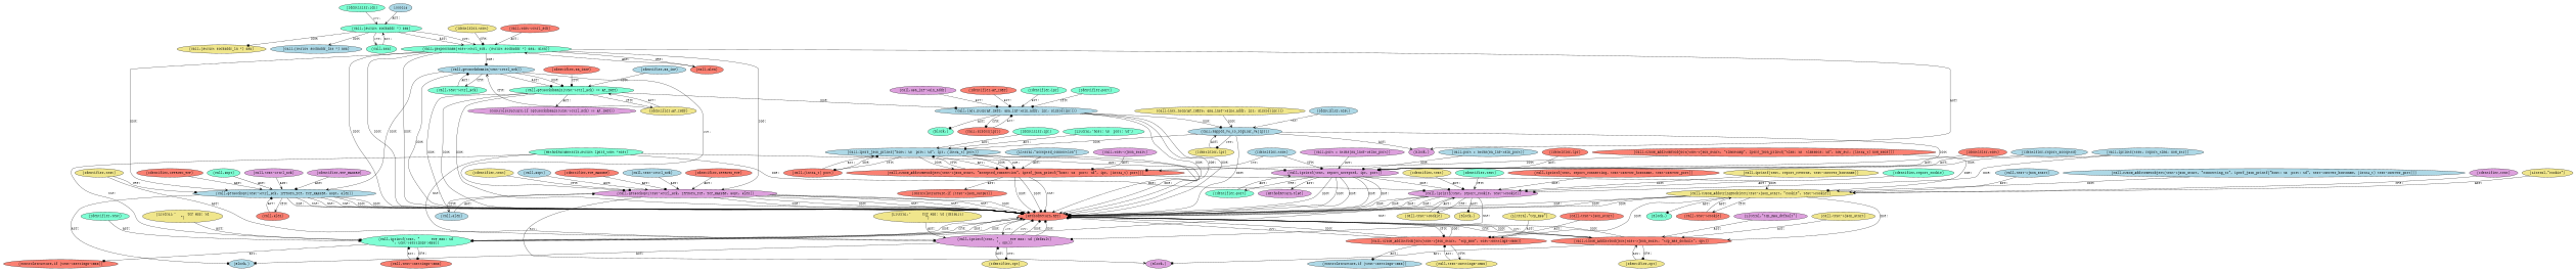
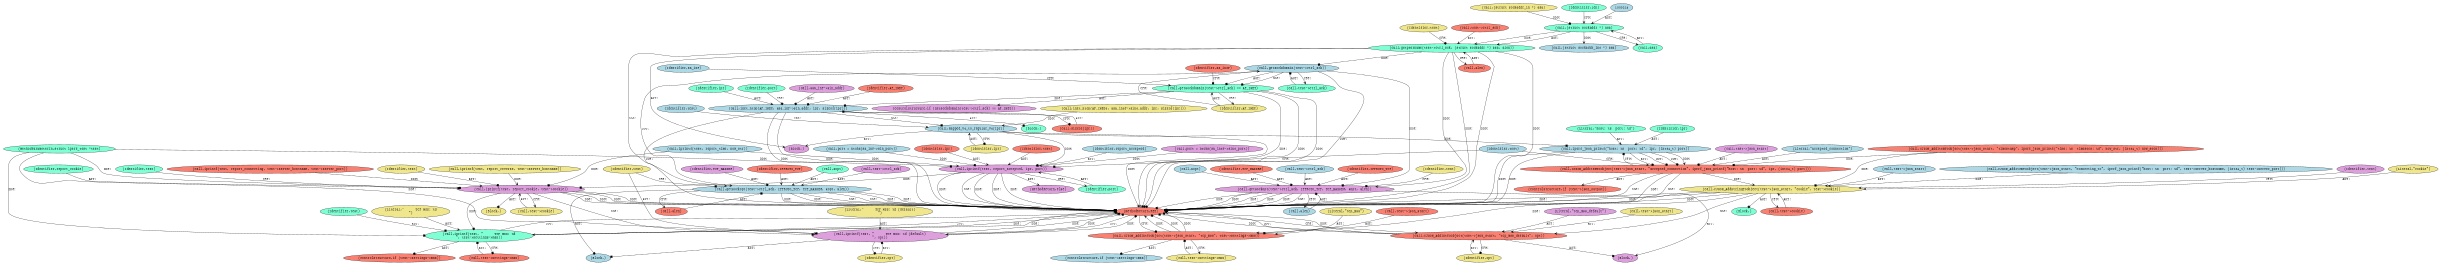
  digraph {
    fontname="Courier Prime"
    node [fillcolor=salmon fontname="Courier Prime" style=filled]
    edge [arrowhead=vee fontname="Courier Prime"]
    n1 [fillcolor=lightblue label="(Call,getsockdomain(test->ctrl_sck))"]
    n2 [fillcolor=aquamarine label="(Call,getsockdomain(test->ctrl_sck) == AF_INET)"]
    n3 [fillcolor=plum label="(Call,getsockopt(test->ctrl_sck, IPPROTO_TCP, TCP_MAXSEG, &opt, &len))"]
    n4 [fillcolor=lightblue label="(Call,getsockopt(test->ctrl_sck, IPPROTO_TCP, TCP_MAXSEG, &opt, &len))"]
    n5 [fillcolor=aquamarine label="(Call,test->ctrl_sck)"]
    n6 [label="(MethodReturn,RET)"]
    n7 [fillcolor=lightblue label="(Call,inet_ntop(AF_INET, &sa_inP->sin_addr, ipr, sizeof(ipr)))"]
    n8 [fillcolor=plum label="(ControlStructure,if (getsockdomain(test->ctrl_sck) == AF_INET))"]
    n9 [fillcolor=khaki label="(Identifier,AF_INET)"]
    n10 [fillcolor=plum label="(Block,)"]
    n11 [fillcolor=lightblue label="(Call,&len)"]
    n12 [fillcolor=lightblue label="(Block,)"]
    n13 [label="(Call,&len)"]
    n14 [label="(Call,cJSON_AddIntToObject(test->json_start, \"tcp_mss\", test->settings->mss))"]
    n15 [label="(Call,cJSON_AddIntToObject(test->json_start, \"tcp_mss_default\", opt))"]
    n16 [fillcolor=aquamarine label="(Call,iprintf(test, \"      TCP MSS: %d\n\", test->settings->mss))"]
    n17 [fillcolor=plum label="(Call,iprintf(test, \"      TCP MSS: %d (default)\n\", opt))"]
    n18 [fillcolor=aquamarine label="(Call,getpeername(test->ctrl_sck, (struct sockaddr *) &sa, &len))"]
    n19 [fillcolor=plum label="(Block,)"]
    n20 [label="(Call,&len)"]
    n21 [fillcolor=aquamarine label="(Call,(struct sockaddr *) &sa)"]
    n22 [fillcolor=khaki label="(Call,(struct sockaddr_in *) &sa)"]
    n23 [fillcolor=lightblue label="(Call,(struct sockaddr_in6 *) &sa)"]
    n24 [fillcolor=aquamarine label="(Call,&sa)"]
    n25 [fillcolor=lightblue label="(Call,mapped_v4_to_regular_v4(ipr))"]
    n26 [fillcolor=aquamarine label="(Block,)"]
    n27 [label="(Call,sizeof(ipr))"]
    n28 [fillcolor=lightblue label="(Call,iperf_json_printf(\"host: %s  port: %d\", ipr, (int64_t) port))"]
    n29 [fillcolor=plum label="(Call,iprintf(test, report_accepted, ipr, port))"]
    n30 [fillcolor=khaki label="(Identifier,ipr)"]
    n31 [label="(Call,cJSON_AddItemToObject(test->json_start, \"accepted_connection\", iperf_json_printf(\"host: %s  port: %d\", ipr, (int64_t) port)))"]
-   n32 [label="(Call,(int64_t) port)"]
    n33 [fillcolor=plum label="(Call,iprintf(test, report_cookie, test->cookie))"]
    n34 [fillcolor=aquamarine label="(Identifier,port)"]
    n35 [fillcolor=plum label="(MethodReturn,else)"]
    n36 [fillcolor=khaki label="(Call,cJSON_AddStringToObject(test->json_start, \"cookie\", test->cookie))"]
    n37 [label="(ControlStructure,if (test->json_output))"]
    n38 [fillcolor=aquamarine label="(Block,)"]
    n39 [label="(Call,test->cookie)"]
    n40 [fillcolor=lightblue label="(ControlStructure,if (test->settings->mss))"]
    n41 [fillcolor=khaki label="(Call,test->settings->mss)"]
    n42 [fillcolor=khaki label="(Identifier,opt)"]
    n43 [fillcolor=khaki label="(Call,test->cookie)"]
    n44 [fillcolor=khaki label="(Block,)"]
    n45 [label="(Call,test->settings->mss)"]
    n46 [label="(ControlStructure,if (test->settings->mss))"]
    n47 [fillcolor=khaki label="(Identifier,opt)"]
    n48 [label="(Identifier,sa_in6P)"]
    n49 [label="(Call,cJSON_AddItemToObject(test->json_start, \"timestamp\", iperf_json_printf(\"time: %s  timesecs: %d\", now_str, (int64_t) now_secs)))"]
    n50 [fillcolor=lightblue label="(Identifier,sa_inP)"]
    n51 [label="(Identifier,test)"]
    n52 [fillcolor=lightblue label="(Identifier,test)"]
    n53 [fillcolor=khaki label="(Literal,\"tcp_mss\")"]
    n54 [fillcolor=khaki label="(Identifier,test)"]
    n55 [fillcolor=lightblue label="(Call,test->json_start)"]
    n56 [fillcolor=aquamarine label="(Identifier,test)"]
    n57 [fillcolor=lightblue label="(Call,&opt)"]
    n58 [fillcolor=lightblue label="(Identifier,report_accepted)"]
    n59 [fillcolor=khaki label="(Identifier,test)"]
    n60 [fillcolor=aquamarine label="(Identifier,port)"]
    n61 [label="(Call,test->json_start)"]
    n62 [fillcolor=khaki label="(Identifier,test)"]
    n63 [fillcolor=plum label="(Identifier,TCP_MAXSEG)"]
    n64 [fillcolor=khaki label="(Literal,\"      TCP MSS: %d\n\")"]
    n65 [fillcolor=aquamarine label="(MethodParameterIn,struct iperf_test *test)"]
    n66 [fillcolor=lightblue label="(Call,cJSON_AddItemToObject(test->json_start, \"connecting_to\", iperf_json_printf(\"host: %s  port: %d\", test->server_hostname, (int64_t) test->server_port)))"]
    n67 [label="(Identifier,IPPROTO_TCP)"]
    n68 [fillcolor=plum label="(Call,port = ntohs(sa_in6P->sin6_port))"]
    n69 [fillcolor=aquamarine label="(Identifier,test)"]
    n70 [fillcolor=plum label="(Call,test->json_start)"]
    n71 [fillcolor=aquamarine label="(Literal,\"host: %s  port: %d\")"]
    n72 [fillcolor=lightblue label="(Call,iprintf(test, report_time, now_str))"]
    n73 [label="(Call,test->ctrl_sck)"]
    n74 [fillcolor=plum label="(Literal,\"tcp_mss_default\")"]
    n75 [fillcolor=khaki label="(Call,inet_ntop(AF_INET6, &sa_in6P->sin6_addr, ipr, sizeof(ipr)))"]
    n76 [fillcolor=lightblue label="(Call,port = ntohs(sa_inP->sin_port))"]
    n77 [fillcolor=plum label="(Call,&sa_inP->sin_addr)"]
    n78 [fillcolor=khaki label="(Literal,\"      TCP MSS: %d (default)\n\")"]
    n79 [label="(Identifier,AF_INET)"]
    n80 [label="(Identifier,ipr)"]
    n81 [fillcolor=aquamarine label="(Call,&opt)"]
    n82 [label="(Identifier,TCP_MAXSEG)"]
    n83 [label="(Call,iprintf(test, report_connecting, test->server_hostname, test->server_port))"]
    n84 [fillcolor=aquamarine label="(Identifier,ipr)"]
    n85 [fillcolor=aquamarine label="(Identifier,len)"]
    n86 [fillcolor=lightblue label="(Call,test->ctrl_sck)"]
    n87 [label="(Identifier,IPPROTO_TCP)"]
    n88 [fillcolor=plum label="(Identifier,test)"]
    n89 [fillcolor=lightblue label="(Identifier,test)"]
    n90 [fillcolor=khaki label="(Literal,\"cookie\")"]
    n91 [fillcolor=khaki label="(Call,iprintf(test, report_reverse, test->server_hostname))"]
    n92 [fillcolor=lightblue label="(Literal,\"accepted_connection\")"]
    n93 [fillcolor=aquamarine label="(Identifier,ipr)"]
    n94 [fillcolor=khaki label="(Call,test->json_start)"]
    n95 [fillcolor=aquamarine label="(Identifier,report_cookie)"]
    n96 [fillcolor=khaki label="(Identifier,test)"]
    n97 [fillcolor=plum label="(Call,test->ctrl_sck)"]
    1000214 [fillcolor=lightblue]
    n1 -> n2 [arrowhead=box label="AST: "]
    n1 -> n2 [arrowhead=box label="DDG: "]
    n1 -> n3 [arrowhead=box label="DDG: "]
    n1 -> n4 [label="DDG: "]
    n1 -> n5 [label="CFG: "]
    n1 -> n6 [arrowhead=box label="DDG: "]
    n2 -> n6 [arrowhead=box label="DDG: "]
    n2 -> n6 [arrowhead=box label="DDG: "]
    n2 -> n6 [label="DDG: "]
    n2 -> n7 [arrowhead=box label="DDG: "]
    n2 -> n8 [label="AST: "]
    n2 -> n9 [label="CFG: "]
    n3 -> n6 [arrowhead=box label="DDG: "]
    n3 -> n6 [label="DDG: "]
    n3 -> n6 [arrowhead=box label="DDG: "]
    n3 -> n6 [arrowhead=box label="DDG: "]
    n3 -> n6 [label="DDG: "]
    n3 -> n6 [arrowhead=box label="DDG: "]
    n3 -> n10 [label="AST: "]
    n3 -> n11 [label="CFG: "]
    n4 -> n6 [label="DDG: "]
    n4 -> n6 [label="DDG: "]
    n4 -> n6 [arrowhead=box label="DDG: "]
    n4 -> n6 [label="DDG: "]
    n4 -> n6 [label="DDG: "]
    n4 -> n6 [arrowhead=box label="DDG: "]
    n4 -> n12 [arrowhead=box label="AST: "]
    n4 -> n13 [label="CFG: "]
    n5 -> n1 [arrowhead=box label="AST: "]
    n6 -> n14 [arrowhead=box label="CFG: "]
    n6 -> n15 [label="CFG: "]
    n6 -> n16 [label="CFG: "]
    n6 -> n17 [label="CFG: "]
    n7 -> n6 [label="DDG: "]
    n7 -> n6 [arrowhead=box label="DDG: "]
    n7 -> n6 [arrowhead=box label="DDG: "]
    n7 -> n25 [arrowhead=box label="DDG: "]
    n7 -> n26 [arrowhead=box label="AST: "]
    n7 -> n27 [arrowhead=box label="CFG: "]
    n9 -> n1 [label="CFG: "]
    n9 -> n2 [label="AST: "]
    n11 -> n3 [arrowhead=box label="AST: "]
    n13 -> n4 [arrowhead=box label="AST: "]
    n14 -> n6 [label="DDG: "]
    n14 -> n6 [arrowhead=box label="DDG: "]
    n14 -> n6 [arrowhead=box label="DDG: "]
    n14 -> n40 [arrowhead=box label="AST: "]
    n14 -> n41 [label="CFG: "]
    n15 -> n6 [label="DDG: "]
    n15 -> n6 [arrowhead=box label="DDG: "]
    n15 -> n6 [label="DDG: "]
    n15 -> n10 [arrowhead=box label="AST: "]
    n15 -> n42 [arrowhead=box label="CFG: "]
    n16 -> n6 [label="DDG: "]
    n16 -> n6 [label="DDG: "]
    n16 -> n6 [arrowhead=box label="DDG: "]
    n16 -> n45 [arrowhead=box label="CFG: "]
    n16 -> n46 [arrowhead=box label="AST: "]
    n17 -> n6 [arrowhead=box label="DDG: "]
    n17 -> n6 [arrowhead=box label="DDG: "]
    n17 -> n6 [arrowhead=box label="DDG: "]
    n17 -> n12 [arrowhead=box label="AST: "]
    n17 -> n47 [arrowhead=box label="CFG: "]
    n18 -> n1 [arrowhead=box label="DDG: "]
    n18 -> n3 [label="DDG: "]
    n18 -> n4 [label="DDG: "]
    n18 -> n6 [label="DDG: "]
    n18 -> n6 [arrowhead=box label="DDG: "]
    n18 -> n6 [arrowhead=box label="DDG: "]
    n18 -> n19 [label="AST: "]
    n18 -> n20 [label="CFG: "]
    n20 -> n18 [label="AST: "]
    n21 -> n18 [label="AST: "]
    n21 -> n18 [label="DDG: "]
-   n21 -> n22 [arrowhead=box label="DDG: "]
+   n22 -> n21 [arrowhead=box label="DDG: "]
    n21 -> n23 [label="DDG: "]
    n21 -> n24 [label="CFG: "]
    n24 -> n21 [label="AST: "]
    n25 -> n6 [label="DDG: "]
    n25 -> n19 [label="AST: "]
    n25 -> n28 [arrowhead=box label="DDG: "]
    n25 -> n29 [label="DDG: "]
    n25 -> n30 [arrowhead=box label="CFG: "]
    n27 -> n7 [arrowhead=box label="AST: "]
    n28 -> n6 [label="DDG: "]
    n28 -> n6 [label="DDG: "]
    n28 -> n31 [arrowhead=box label="AST: "]
    n28 -> n31 [arrowhead=box label="DDG: "]
    n28 -> n31 [arrowhead=box label="DDG: "]
    n28 -> n31 [label="DDG: "]
-   n28 -> n32 [arrowhead=box label="CFG: "]
    n29 -> n6 [arrowhead=box label="DDG: "]
    n29 -> n6 [arrowhead=box label="DDG: "]
    n29 -> n6 [label="DDG: "]
    n29 -> n6 [label="DDG: "]
    n29 -> n6 [label="DDG: "]
    n29 -> n33 [arrowhead=box label="DDG: "]
    n29 -> n34 [label="CFG: "]
    n29 -> n35 [label="AST: "]
    n30 -> n25 [label="AST: "]
    n31 -> n6 [arrowhead=box label="DDG: "]
    n31 -> n6 [arrowhead=box label="DDG: "]
    n31 -> n6 [arrowhead=box label="DDG: "]
    n31 -> n28 [arrowhead=box label="CFG: "]
    n31 -> n36 [label="DDG: "]
    n31 -> n37 [label="AST: "]
-   n32 -> n28 [label="AST: "]
-   n32 -> n28 [arrowhead=box label="DDG: "]
    n33 -> n6 [label="DDG: "]
    n33 -> n6 [arrowhead=box label="DDG: "]
    n33 -> n6 [arrowhead=box label="DDG: "]
    n33 -> n6 [arrowhead=box label="DDG: "]
    n33 -> n16 [arrowhead=box label="DDG: "]
    n33 -> n17 [arrowhead=box label="DDG: "]
    n33 -> n43 [label="CFG: "]
    n33 -> n44 [arrowhead=box label="AST: "]
    n34 -> n29 [label="AST: "]
    n36 -> n6 [label="DDG: "]
    n36 -> n6 [label="DDG: "]
    n36 -> n6 [arrowhead=box label="DDG: "]
    n36 -> n14 [label="DDG: "]
    n36 -> n15 [label="DDG: "]
    n36 -> n38 [arrowhead=box label="AST: "]
    n36 -> n39 [label="CFG: "]
    n39 -> n36 [label="AST: "]
    n41 -> n14 [arrowhead=box label="AST: "]
    n42 -> n15 [label="AST: "]
    n43 -> n33 [label="AST: "]
    n45 -> n16 [arrowhead=box label="AST: "]
    n47 -> n17 [arrowhead=box label="AST: "]
    n48 -> n2 [arrowhead=box label="CFG: "]
    n49 -> n31 [arrowhead=box label="DDG: "]
    n49 -> n36 [arrowhead=box label="DDG: "]
    n50 -> n2 [label="CFG: "]
    n51 -> n29 [label="AST: "]
    n52 -> n29 [arrowhead=box label="CFG: "]
    n52 -> n31 [label="CFG: "]
    n53 -> n14 [label="AST: "]
    n54 -> n3 [arrowhead=box label="CFG: "]
    n55 -> n36 [label="AST: "]
    n56 -> n33 [label="CFG: "]
    n57 -> n3 [label="AST: "]
    n58 -> n29 [arrowhead=box label="AST: "]
    n59 -> n18 [arrowhead=box label="CFG: "]
    n60 -> n7 [arrowhead=box label="CFG: "]
    n61 -> n14 [arrowhead=box label="AST: "]
    n62 -> n4 [arrowhead=box label="CFG: "]
    n62 -> n17 [label="AST: "]
    n63 -> n4 [arrowhead=box label="AST: "]
    n64 -> n16 [label="AST: "]
    n65 -> n16 [arrowhead=box label="DDG: "]
    n65 -> n17 [arrowhead=box label="DDG: "]
    n65 -> n29 [arrowhead=box label="DDG: "]
    n65 -> n33 [arrowhead=box label="DDG: "]
    n66 -> n36 [label="DDG: "]
    n67 -> n4 [label="AST: "]
    n68 -> n29 [label="DDG: "]
    n69 -> n16 [arrowhead=box label="AST: "]
    n70 -> n31 [arrowhead=box label="AST: "]
    n71 -> n28 [label="AST: "]
    n72 -> n29 [label="DDG: "]
    n72 -> n33 [arrowhead=box label="DDG: "]
    n73 -> n18 [label="AST: "]
    n74 -> n15 [label="AST: "]
    n75 -> n25 [label="DDG: "]
    n76 -> n29 [arrowhead=box label="DDG: "]
    n77 -> n7 [arrowhead=box label="AST: "]
    n78 -> n17 [label="AST: "]
    n79 -> n7 [arrowhead=box label="AST: "]
    n80 -> n29 [label="AST: "]
    n81 -> n4 [label="AST: "]
    n82 -> n3 [arrowhead=box label="AST: "]
    n83 -> n33 [label="DDG: "]
    n84 -> n28 [label="AST: "]
    n85 -> n21 [label="CFG: "]
    n86 -> n3 [label="AST: "]
    n87 -> n3 [label="AST: "]
    n88 -> n36 [label="CFG: "]
    n89 -> n25 [label="CFG: "]
    n90 -> n36 [label="AST: "]
    n91 -> n33 [label="DDG: "]
    n92 -> n31 [label="AST: "]
    n93 -> n7 [label="AST: "]
    n94 -> n15 [label="AST: "]
    n95 -> n33 [arrowhead=box label="AST: "]
    n96 -> n33 [arrowhead=box label="AST: "]
    n97 -> n4 [label="AST: "]
    1000214 -> n21 [label="AST: "]
  }
